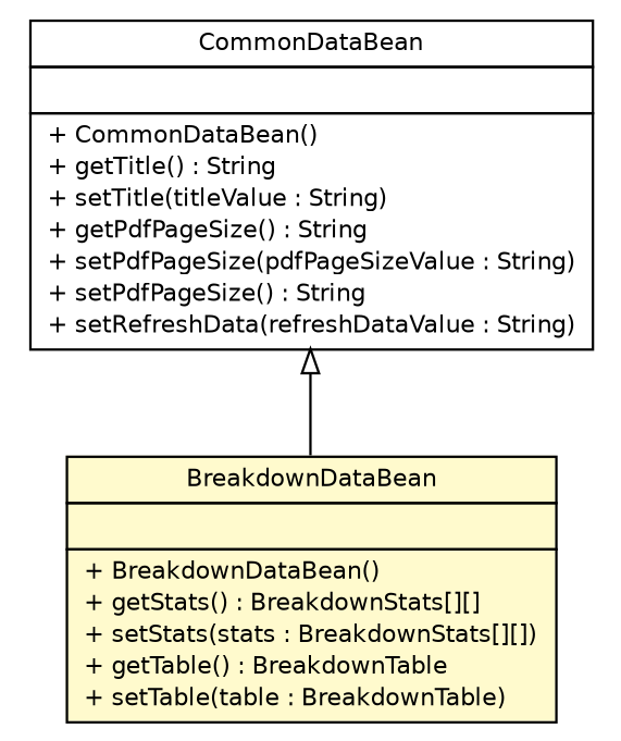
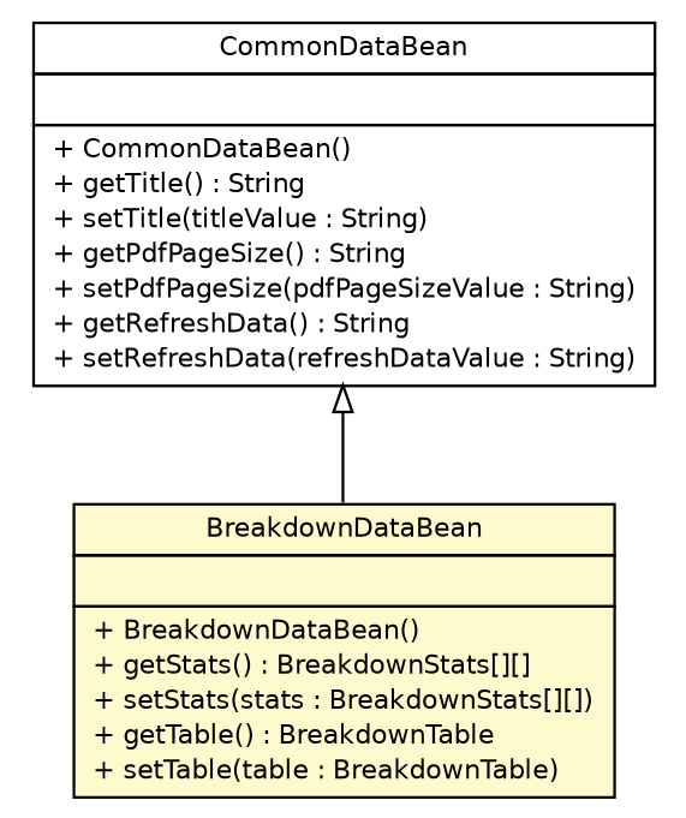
  digraph {
    nodesep=0.25
    ranksep=0.5
    node [fontcolor=black fontname=Helvetica fontsize=10.0 shape=plaintext]
-   n1 [label=<<table title="com.github.mkolisnyk.cucumber.reporting.types.beans.CommonDataBean" border="0" cellborder="1" cellspacing="0" cellpadding="2" port="p" href="./CommonDataBean.html"> 		<tr><td><table border="0" cellspacing="0" cellpadding="1"> <tr><td align="center" balign="center"> CommonDataBean </td></tr> 		</table></td></tr> 		<tr><td><table border="0" cellspacing="0" cellpadding="1"> <tr><td align="left" balign="left">  </td></tr> 		</table></td></tr> 		<tr><td><table border="0" cellspacing="0" cellpadding="1"> <tr><td align="left" balign="left"> + CommonDataBean() </td></tr> <tr><td align="left" balign="left"> + getTitle() : String </td></tr> <tr><td align="left" balign="left"> + setTitle(titleValue : String) </td></tr> <tr><td align="left" balign="left"> + getPdfPageSize() : String </td></tr> <tr><td align="left" balign="left"> + setPdfPageSize(pdfPageSizeValue : String) </td></tr> <tr><td align="left" balign="left"> + setPdfPageSize() : String </td></tr> <tr><td align="left" balign="left"> + setRefreshData(refreshDataValue : String) </td></tr> 		</table></td></tr> 		</table>>]
+   n1 [label=<<table title="com.github.mkolisnyk.cucumber.reporting.types.beans.CommonDataBean" border="0" cellborder="1" cellspacing="0" cellpadding="2" port="p" href="./CommonDataBean.html"> 		<tr><td><table border="0" cellspacing="0" cellpadding="1"> <tr><td align="center" balign="center"> CommonDataBean </td></tr> 		</table></td></tr> 		<tr><td><table border="0" cellspacing="0" cellpadding="1"> <tr><td align="left" balign="left">  </td></tr> 		</table></td></tr> 		<tr><td><table border="0" cellspacing="0" cellpadding="1"> <tr><td align="left" balign="left"> + CommonDataBean() </td></tr> <tr><td align="left" balign="left"> + getTitle() : String </td></tr> <tr><td align="left" balign="left"> + setTitle(titleValue : String) </td></tr> <tr><td align="left" balign="left"> + getPdfPageSize() : String </td></tr> <tr><td align="left" balign="left"> + setPdfPageSize(pdfPageSizeValue : String) </td></tr> <tr><td align="left" balign="left"> + getRefreshData() : String </td></tr> <tr><td align="left" balign="left"> + setRefreshData(refreshDataValue : String) </td></tr> 		</table></td></tr> 		</table>>]
    n2 [label=<<table title="com.github.mkolisnyk.cucumber.reporting.types.beans.BreakdownDataBean" border="0" cellborder="1" cellspacing="0" cellpadding="2" port="p" bgcolor="lemonChiffon" href="./BreakdownDataBean.html"> 		<tr><td><table border="0" cellspacing="0" cellpadding="1"> <tr><td align="center" balign="center"> BreakdownDataBean </td></tr> 		</table></td></tr> 		<tr><td><table border="0" cellspacing="0" cellpadding="1"> <tr><td align="left" balign="left">  </td></tr> 		</table></td></tr> 		<tr><td><table border="0" cellspacing="0" cellpadding="1"> <tr><td align="left" balign="left"> + BreakdownDataBean() </td></tr> <tr><td align="left" balign="left"> + getStats() : BreakdownStats[][] </td></tr> <tr><td align="left" balign="left"> + setStats(stats : BreakdownStats[][]) </td></tr> <tr><td align="left" balign="left"> + getTable() : BreakdownTable </td></tr> <tr><td align="left" balign="left"> + setTable(table : BreakdownTable) </td></tr> 		</table></td></tr> 		</table>>]
    n1 -> n2 [arrowtail=empty dir=back fontname=Helvetica fontsize=10 headport=p labelfontname=Helvetica labelfontsize=10 tailport=p]
  }
